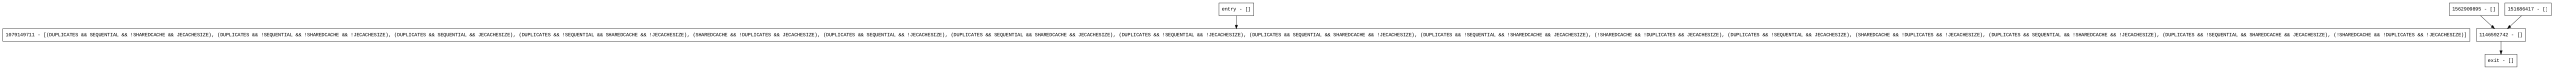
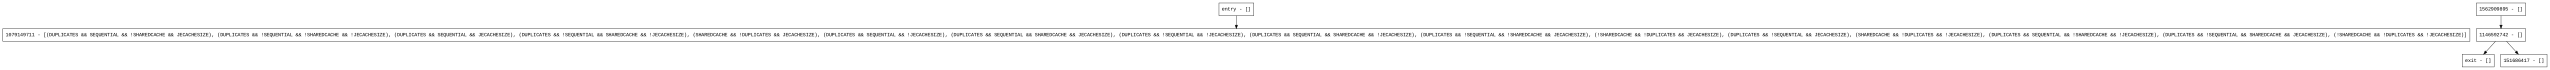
  digraph {
    fontname="Liberation Mono"
    node [fontname="Liberation Mono" shape=record]
    edge [fontname="Liberation Mono"]
    n1 [label="entry - []"]
    n2 [label="1079149711 - [(DUPLICATES && SEQUENTIAL && !SHAREDCACHE && JECACHESIZE), (DUPLICATES && !SEQUENTIAL && !SHAREDCACHE && !JECACHESIZE), (DUPLICATES && SEQUENTIAL && JECACHESIZE), (DUPLICATES && !SEQUENTIAL && SHAREDCACHE && !JECACHESIZE), (SHAREDCACHE && !DUPLICATES && JECACHESIZE), (DUPLICATES && SEQUENTIAL && !JECACHESIZE), (DUPLICATES && SEQUENTIAL && SHAREDCACHE && JECACHESIZE), (DUPLICATES && !SEQUENTIAL && !JECACHESIZE), (DUPLICATES && SEQUENTIAL && SHAREDCACHE && !JECACHESIZE), (DUPLICATES && !SEQUENTIAL && !SHAREDCACHE && JECACHESIZE), (!SHAREDCACHE && !DUPLICATES && JECACHESIZE), (DUPLICATES && !SEQUENTIAL && JECACHESIZE), (SHAREDCACHE && !DUPLICATES && !JECACHESIZE), (DUPLICATES && SEQUENTIAL && !SHAREDCACHE && !JECACHESIZE), (DUPLICATES && !SEQUENTIAL && SHAREDCACHE && JECACHESIZE), (!SHAREDCACHE && !DUPLICATES && !JECACHESIZE)]"]
    n3 [label="exit - []"]
    n4 [label="1562909895 - []"]
    n5 [label="1146592742 - []"]
    n6 [label="151686417 - []"]
    n1 -> n2
    n4 -> n5
    n5 -> n3
-   n6 -> n5
+   n5 -> n6
  }
